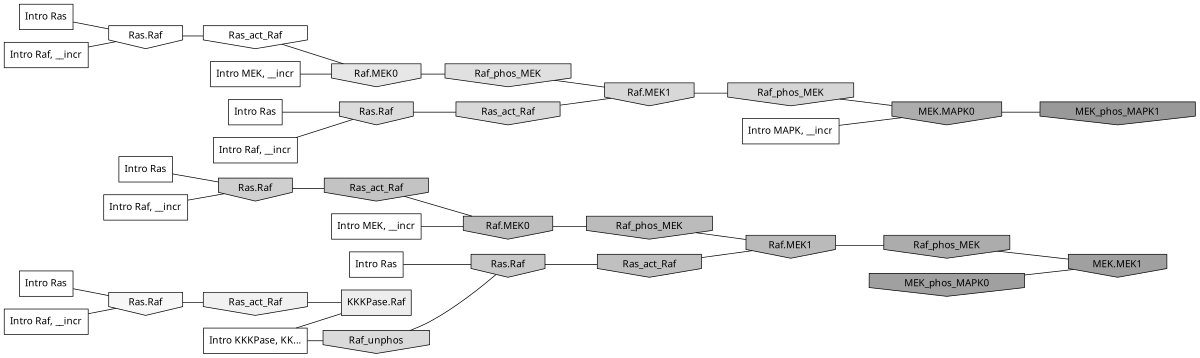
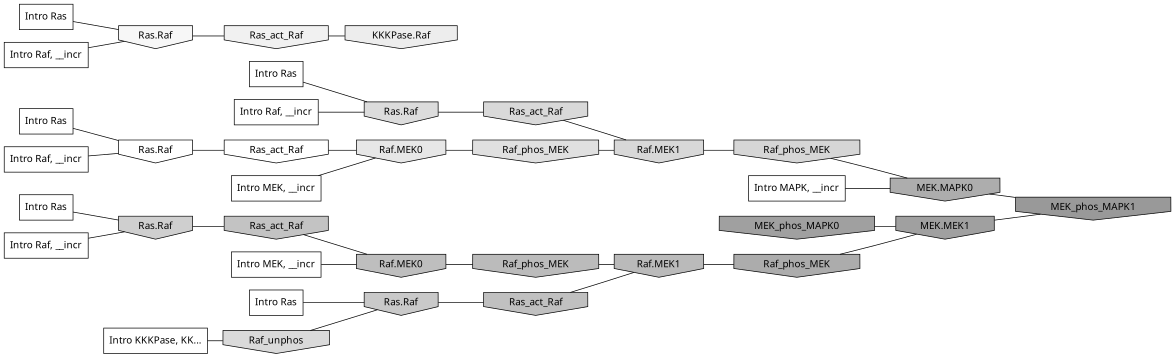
  digraph {
    rankdir=LR
    ranksep=0.30
    node [fillcolor="0.000 0.000 1.000" fontname="CMU Serif" shape=invhouse style=filled]
    edge [color="0.000 0.000 0.000" dir=none fontname="CMU Serif"]
    n1 [label="Intro Ras" shape=rectangle]
    n2 [fillcolor="0.000 0.000 0.789" label="Ras.Raf"]
    n3 [fillcolor="0.000 0.000 0.751" label=Ras_act_Raf]
    n4 [label="Intro Ras" shape=rectangle]
    n5 [label="Ras.Raf"]
    n6 [fillcolor="0.000 0.000 0.997" label=Ras_act_Raf]
    n7 [label="Intro Ras" shape=rectangle]
    n8 [fillcolor="0.000 0.000 0.811" label="Ras.Raf"]
    n9 [fillcolor="0.000 0.000 0.765" label=Ras_act_Raf]
    n10 [label="Intro Ras" shape=rectangle]
    n11 [fillcolor="0.000 0.000 0.862" label="Ras.Raf"]
    n12 [fillcolor="0.000 0.000 0.849" label=Ras_act_Raf]
    n13 [label="Intro Ras" shape=rectangle]
    n14 [fillcolor="0.000 0.000 0.966" label="Ras.Raf"]
    n15 [fillcolor="0.000 0.000 0.944" label=Ras_act_Raf]
    n16 [label="Intro Raf, __incr" shape=rectangle]
    n17 [label="Intro Raf, __incr" shape=rectangle]
    n18 [label="Intro Raf, __incr" shape=rectangle]
    n19 [label="Intro Raf, __incr" shape=rectangle]
    n20 [label="Intro MEK, __incr" shape=rectangle]
    n21 [fillcolor="0.000 0.000 0.745" label="Raf.MEK0"]
    n22 [fillcolor="0.000 0.000 0.732" label=Raf_phos_MEK]
    n23 [label="Intro MEK, __incr" shape=rectangle]
    n24 [fillcolor="0.000 0.000 0.905" label="Raf.MEK0"]
    n25 [fillcolor="0.000 0.000 0.876" label=Raf_phos_MEK]
    n26 [label="Intro MAPK, __incr" shape=rectangle]
    n27 [fillcolor="0.000 0.000 0.677" label="MEK.MAPK0"]
    n28 [fillcolor="0.000 0.000 0.600" label=MEK_phos_MAPK1]
    n29 [label="Intro KKKPase, KK..." shape=rectangle]
-   n30 [fillcolor="0.000 0.000 0.928" label="KKKPase.Raf" shape=box]
+   n30 [fillcolor="0.000 0.000 0.928" label="KKKPase.Raf"]
    n31 [fillcolor="0.000 0.000 0.855" label=Raf_unphos]
    n32 [fillcolor="0.000 0.000 0.844" label="Raf.MEK1"]
    n33 [fillcolor="0.000 0.000 0.839" label=Raf_phos_MEK]
    n34 [fillcolor="0.000 0.000 0.730" label="Raf.MEK1"]
    n35 [fillcolor="0.000 0.000 0.674" label=Raf_phos_MEK]
    n36 [fillcolor="0.000 0.000 0.628" label="MEK.MEK1"]
    n37 [fillcolor="0.000 0.000 0.628" label=MEK_phos_MAPK0]
    n1 -> n2
    n2 -> n3
    n3 -> n34
    n4 -> n5
    n5 -> n6
    n6 -> n24
    n7 -> n8
    n8 -> n9
    n9 -> n21
    n10 -> n11
    n11 -> n12
    n12 -> n32
    n13 -> n14
    n14 -> n15
    n15 -> n30
    n16 -> n5
    n17 -> n11
    n18 -> n14
    n19 -> n8
    n20 -> n21
    n21 -> n22
    n22 -> n34
    n23 -> n24
    n24 -> n25
    n25 -> n32
    n26 -> n27
    n27 -> n28
-   n29 -> n30
    n29 -> n31
    n31 -> n2
    n32 -> n33
    n33 -> n27
    n34 -> n35
    n35 -> n36
+   n36 -> n28
    n37 -> n36
  }
